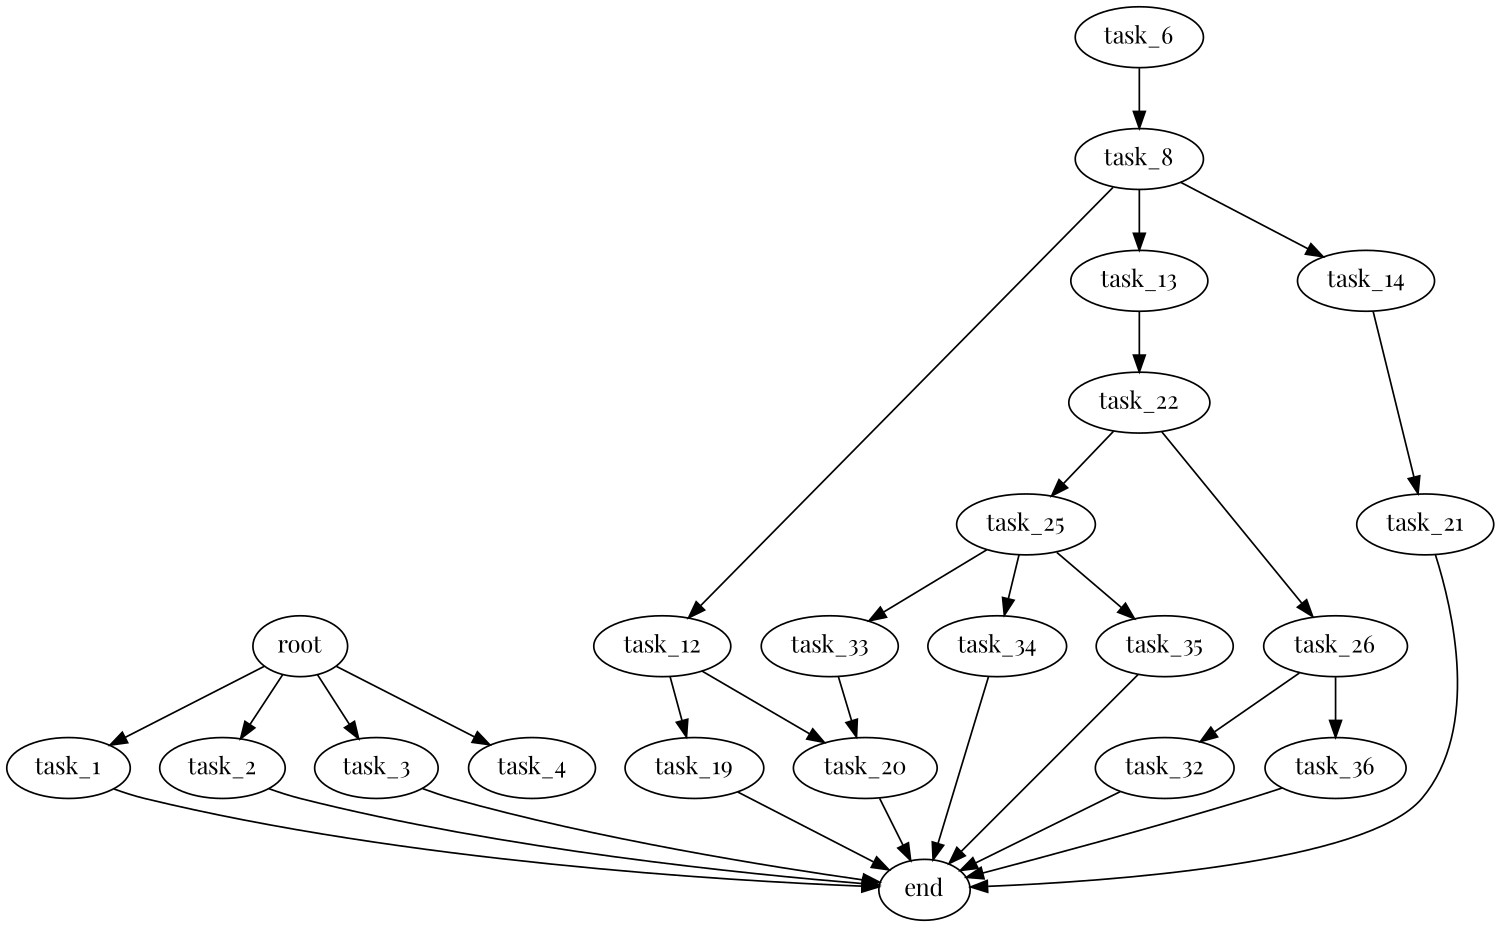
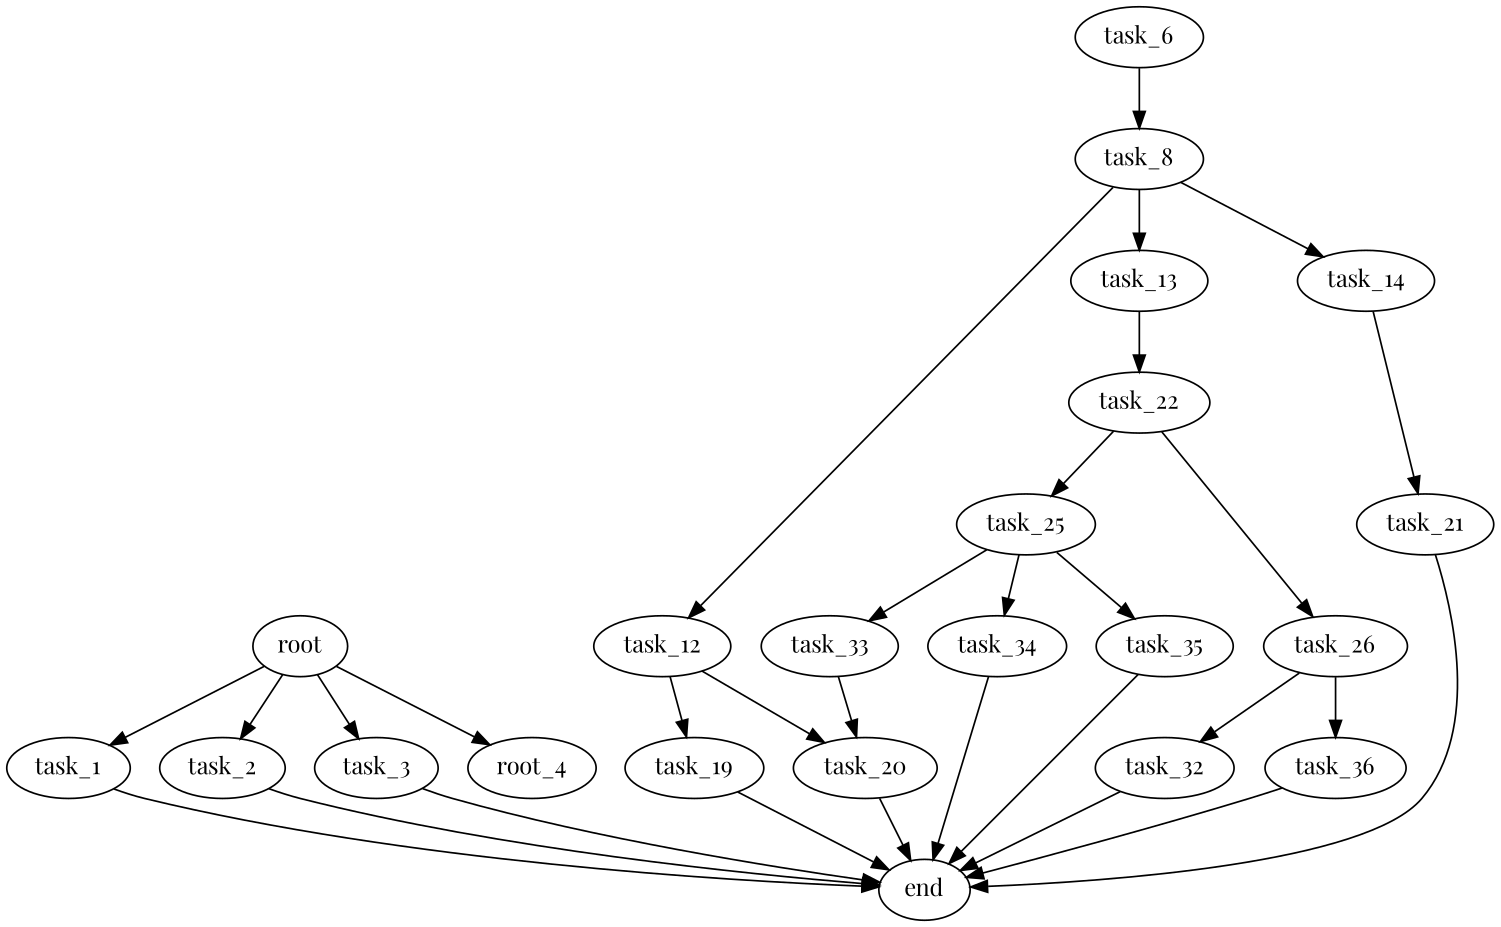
  digraph {
    fontname="Playfair Display"
    node [fontname="Playfair Display"]
    edge [fontname="Playfair Display"]
    root
    task_1
    task_2
    task_3
-   task_4
+   task_4 [label=root_4]
    end
    task_6
    task_8
    task_12
    task_13
    task_14
    task_19
    task_20
    task_22
    task_21
    task_25
    task_26
    task_33
    task_34
    task_35
    task_32
    task_36
    root -> task_1
    root -> task_2
    root -> task_3
    root -> task_4
    task_1 -> end
    task_2 -> end
    task_3 -> end
    task_6 -> task_8
    task_8 -> task_12
    task_8 -> task_13
    task_8 -> task_14
    task_12 -> task_19
    task_12 -> task_20
    task_13 -> task_22
    task_14 -> task_21
    task_19 -> end
    task_20 -> end
    task_22 -> task_25
    task_22 -> task_26
    task_21 -> end
    task_25 -> task_33
    task_25 -> task_34
    task_25 -> task_35
    task_26 -> task_32
    task_26 -> task_36
    task_33 -> task_20
    task_34 -> end
    task_35 -> end
    task_32 -> end
    task_36 -> end
  }
